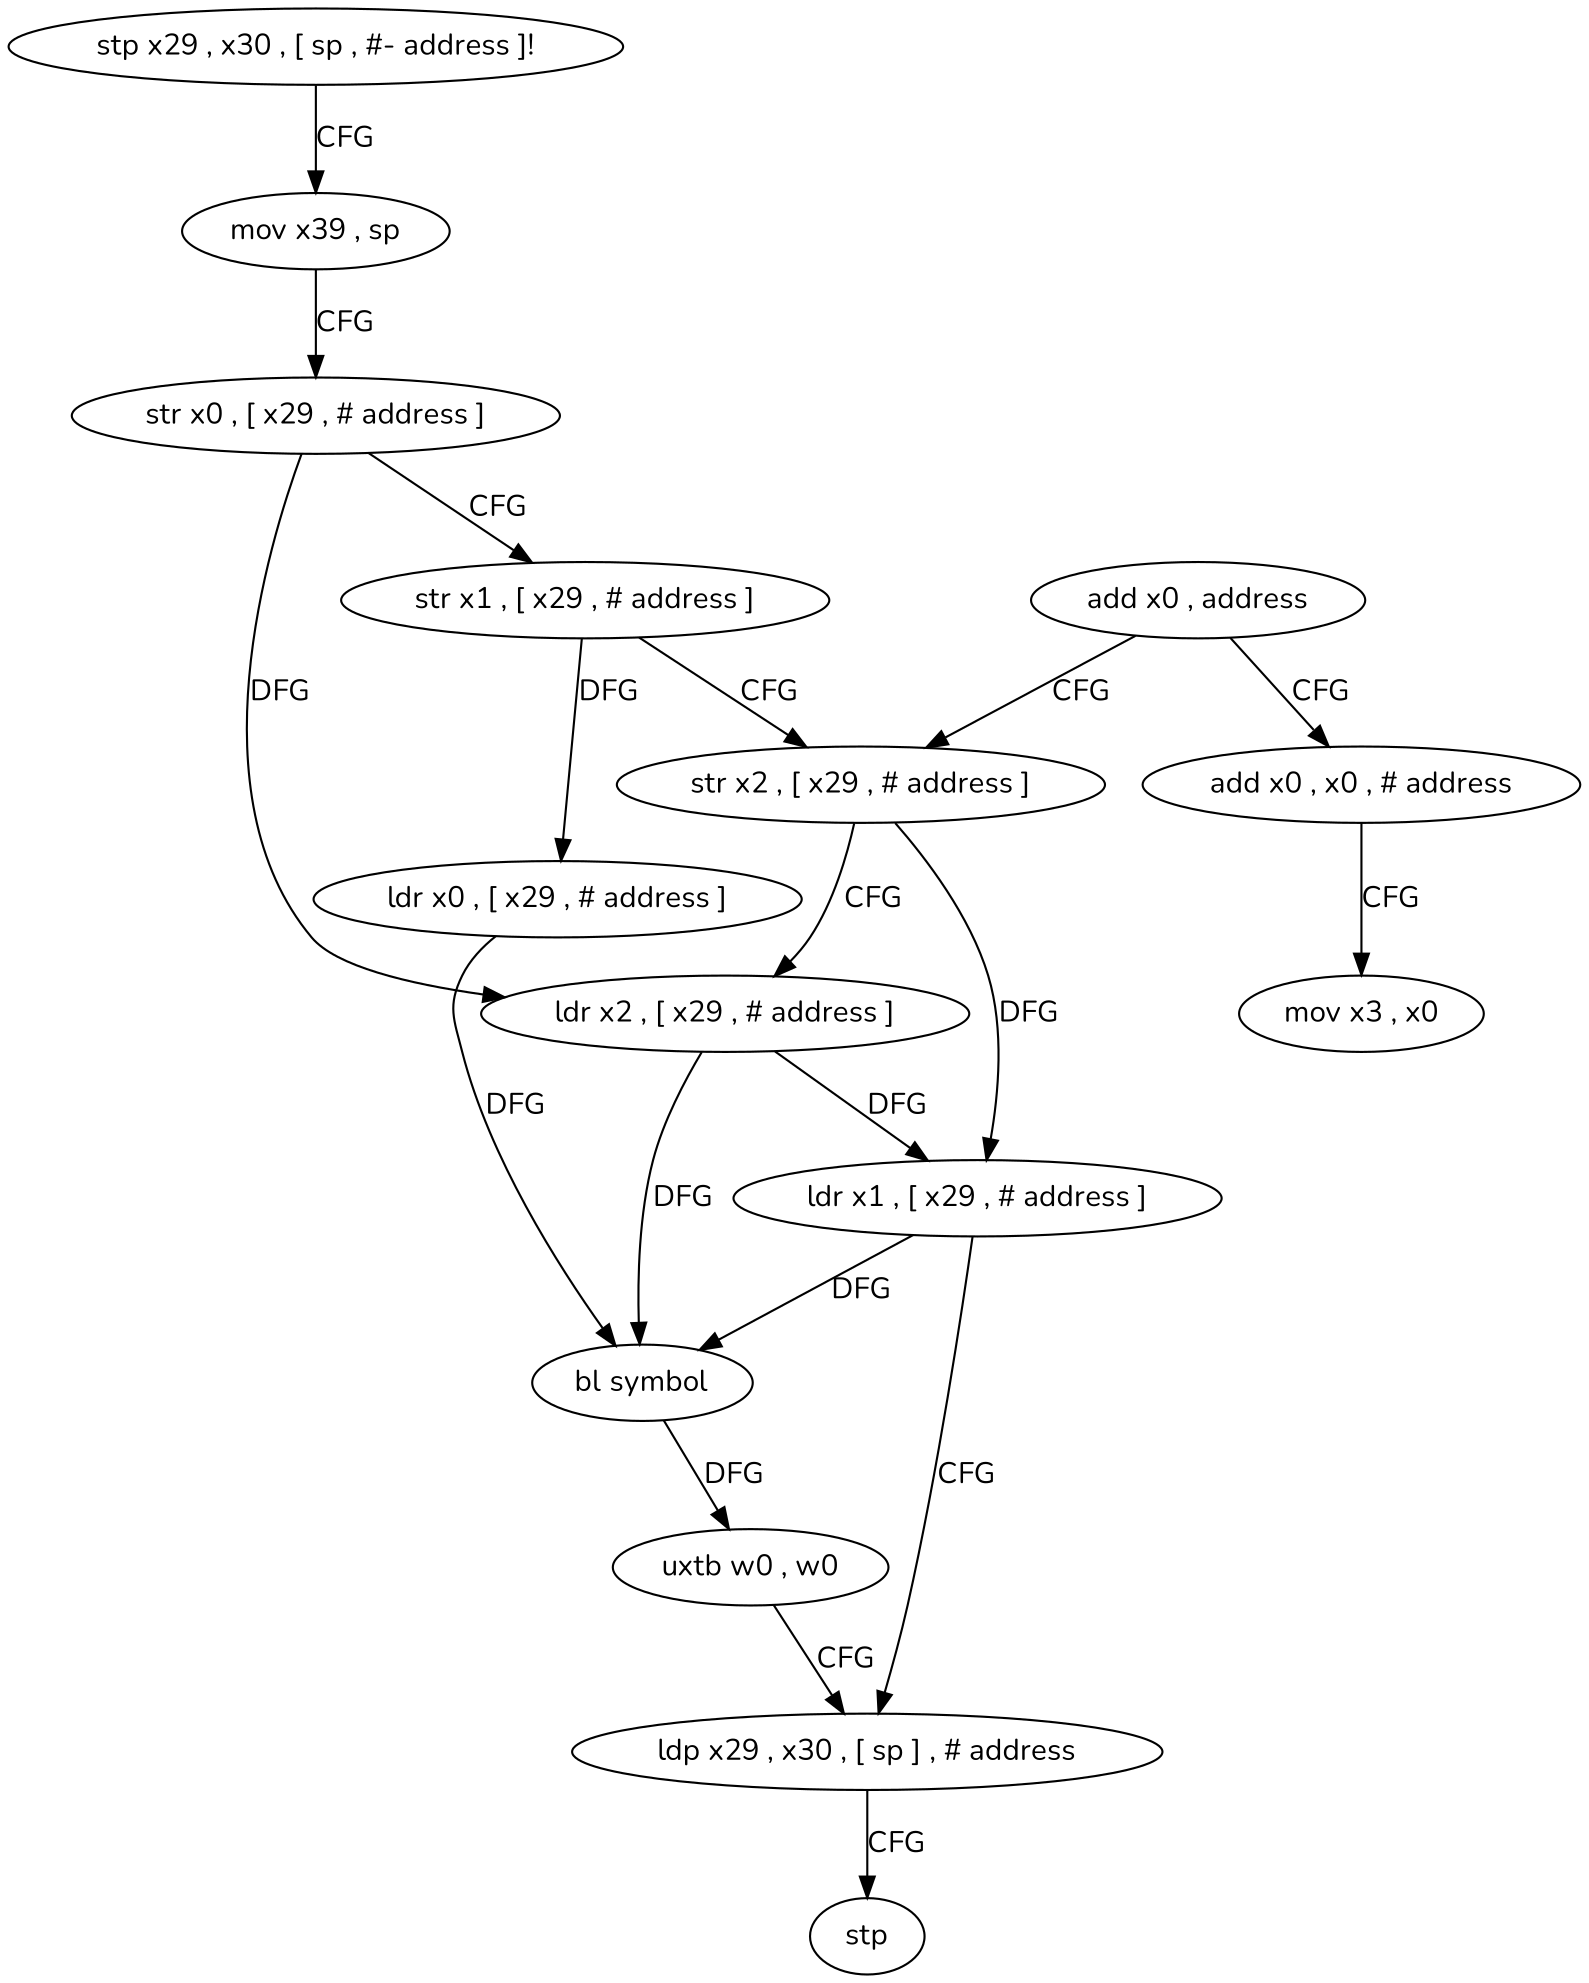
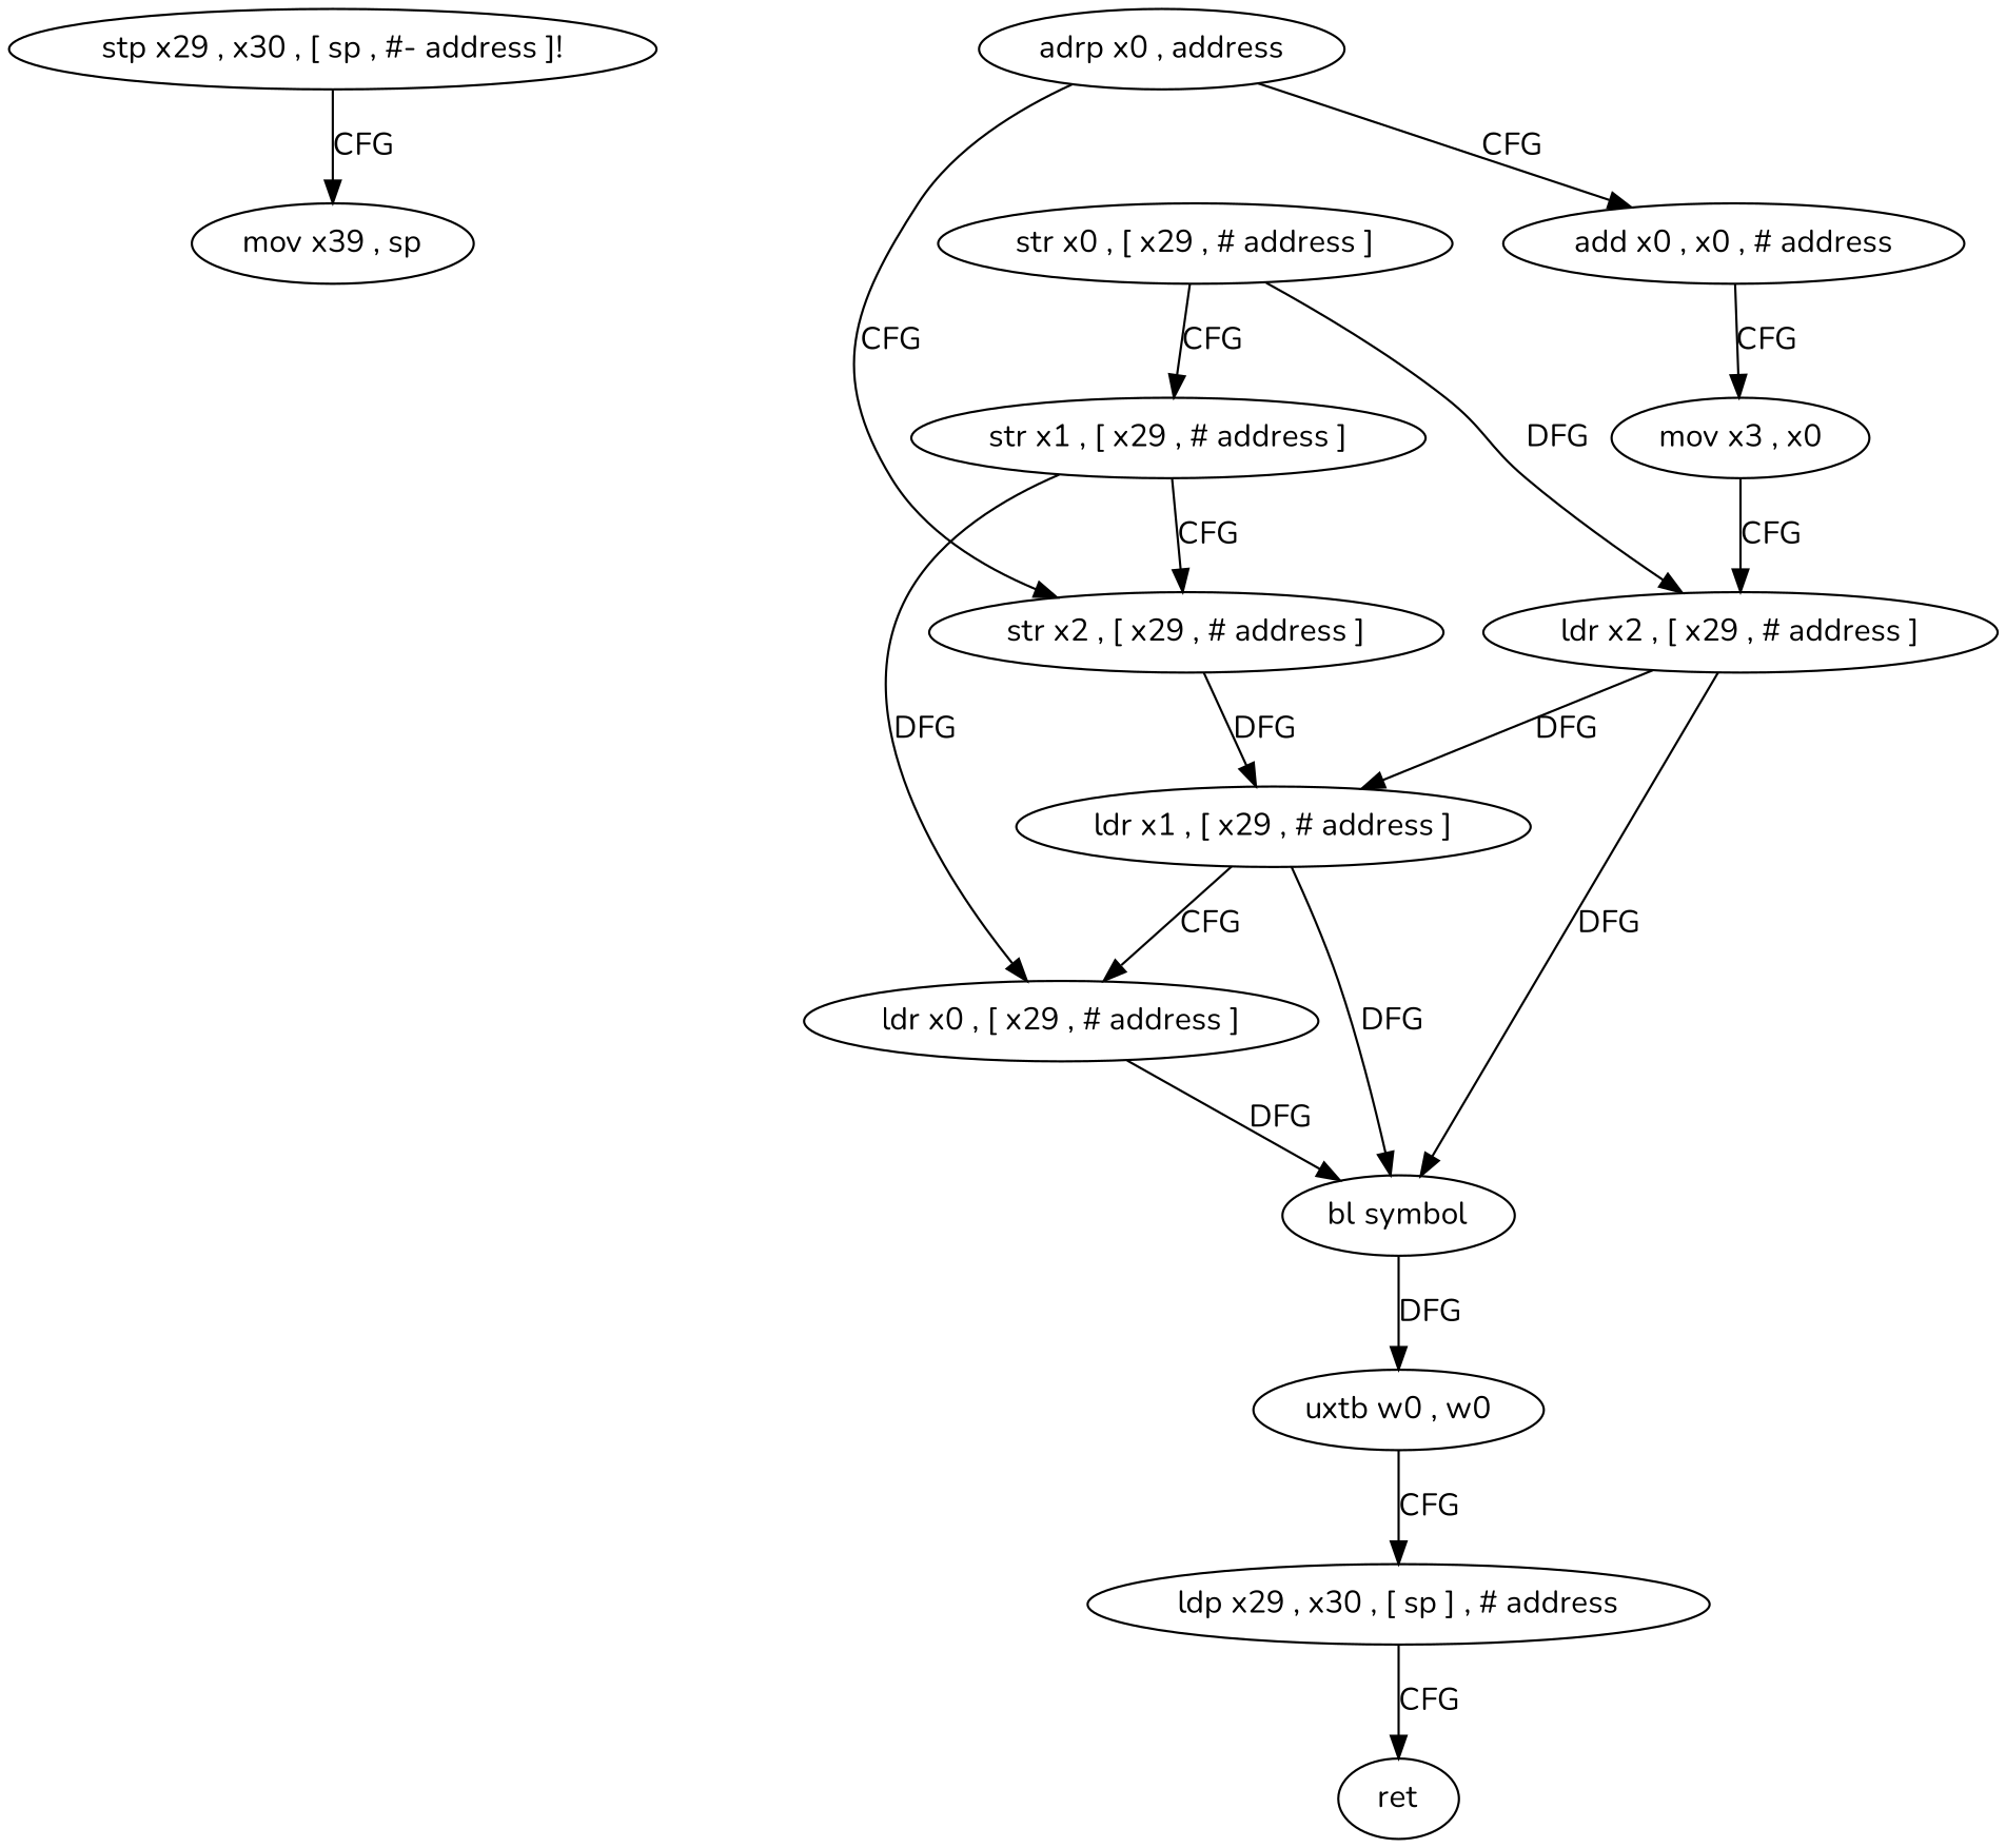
  digraph {
    fontname=Nunito
    node [fontname=Nunito]
    edge [fontname=Nunito]
    n1 [label="stp x29 , x30 , [ sp , #- address ]!"]
    n2 [label="mov x39 , sp"]
    n3 [label="str x0 , [ x29 , # address ]"]
    n4 [label="str x1 , [ x29 , # address ]"]
    n5 [label="ldr x2 , [ x29 , # address ]"]
    n6 [label="str x2 , [ x29 , # address ]"]
    n7 [label="ldr x0 , [ x29 , # address ]"]
    n8 [label="ldr x1 , [ x29 , # address ]"]
    n9 [label="bl symbol"]
-   n10 [label="add x0 , address"]
+   n10 [label="adrp x0 , address"]
    n11 [label="add x0 , x0 , # address"]
    n12 [label="mov x3 , x0"]
    n13 [label="uxtb w0 , w0"]
    n14 [label="ldp x29 , x30 , [ sp ] , # address"]
-   n15 [label=stp]
+   n15 [label=ret]
    n1 -> n2 [label=CFG]
-   n2 -> n3 [label=CFG]
    n3 -> n4 [label=CFG]
    n3 -> n5 [label=DFG]
    n4 -> n6 [label=CFG]
    n4 -> n7 [label=DFG]
    n5 -> n8 [label=DFG]
    n5 -> n9 [label=DFG]
    n6 -> n8 [label=DFG]
    n7 -> n9 [label=DFG]
-   n8 -> n14 [label=CFG]
+   n8 -> n7 [label=CFG]
    n8 -> n9 [label=DFG]
    n9 -> n13 [label=DFG]
    n10 -> n6 [label=CFG]
    n10 -> n11 [label=CFG]
    n11 -> n12 [label=CFG]
-   n6 -> n5 [label=CFG]
+   n12 -> n5 [label=CFG]
    n13 -> n14 [label=CFG]
    n14 -> n15 [label=CFG]
  }
